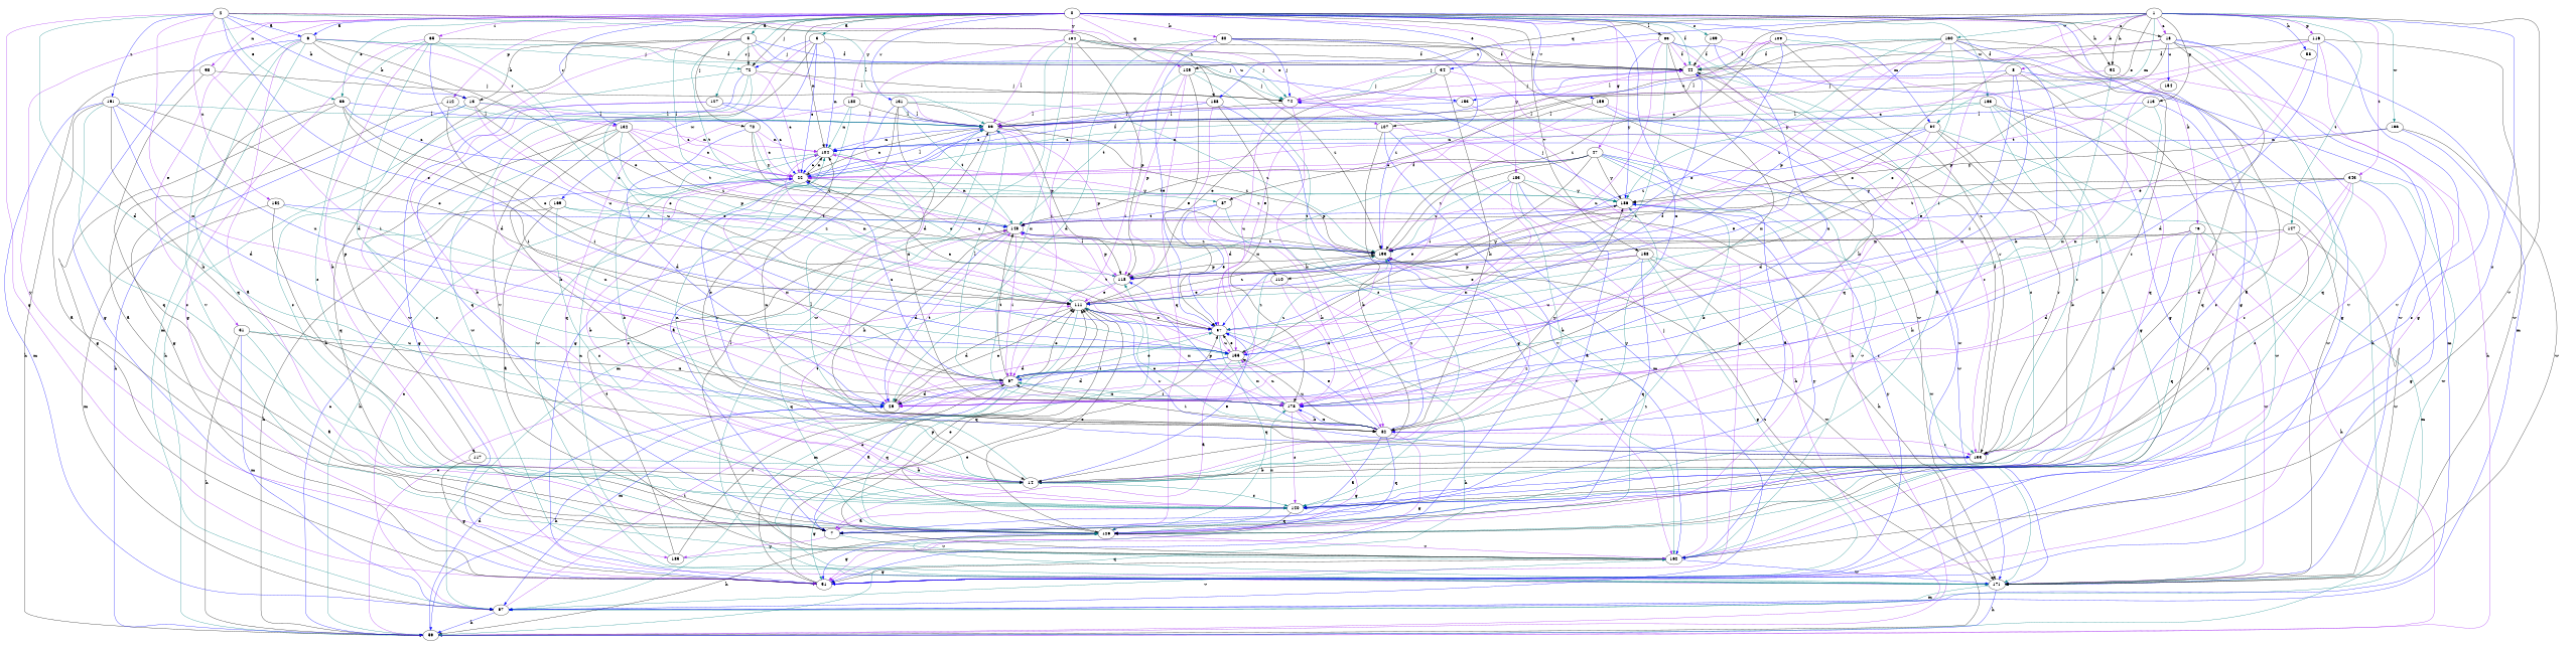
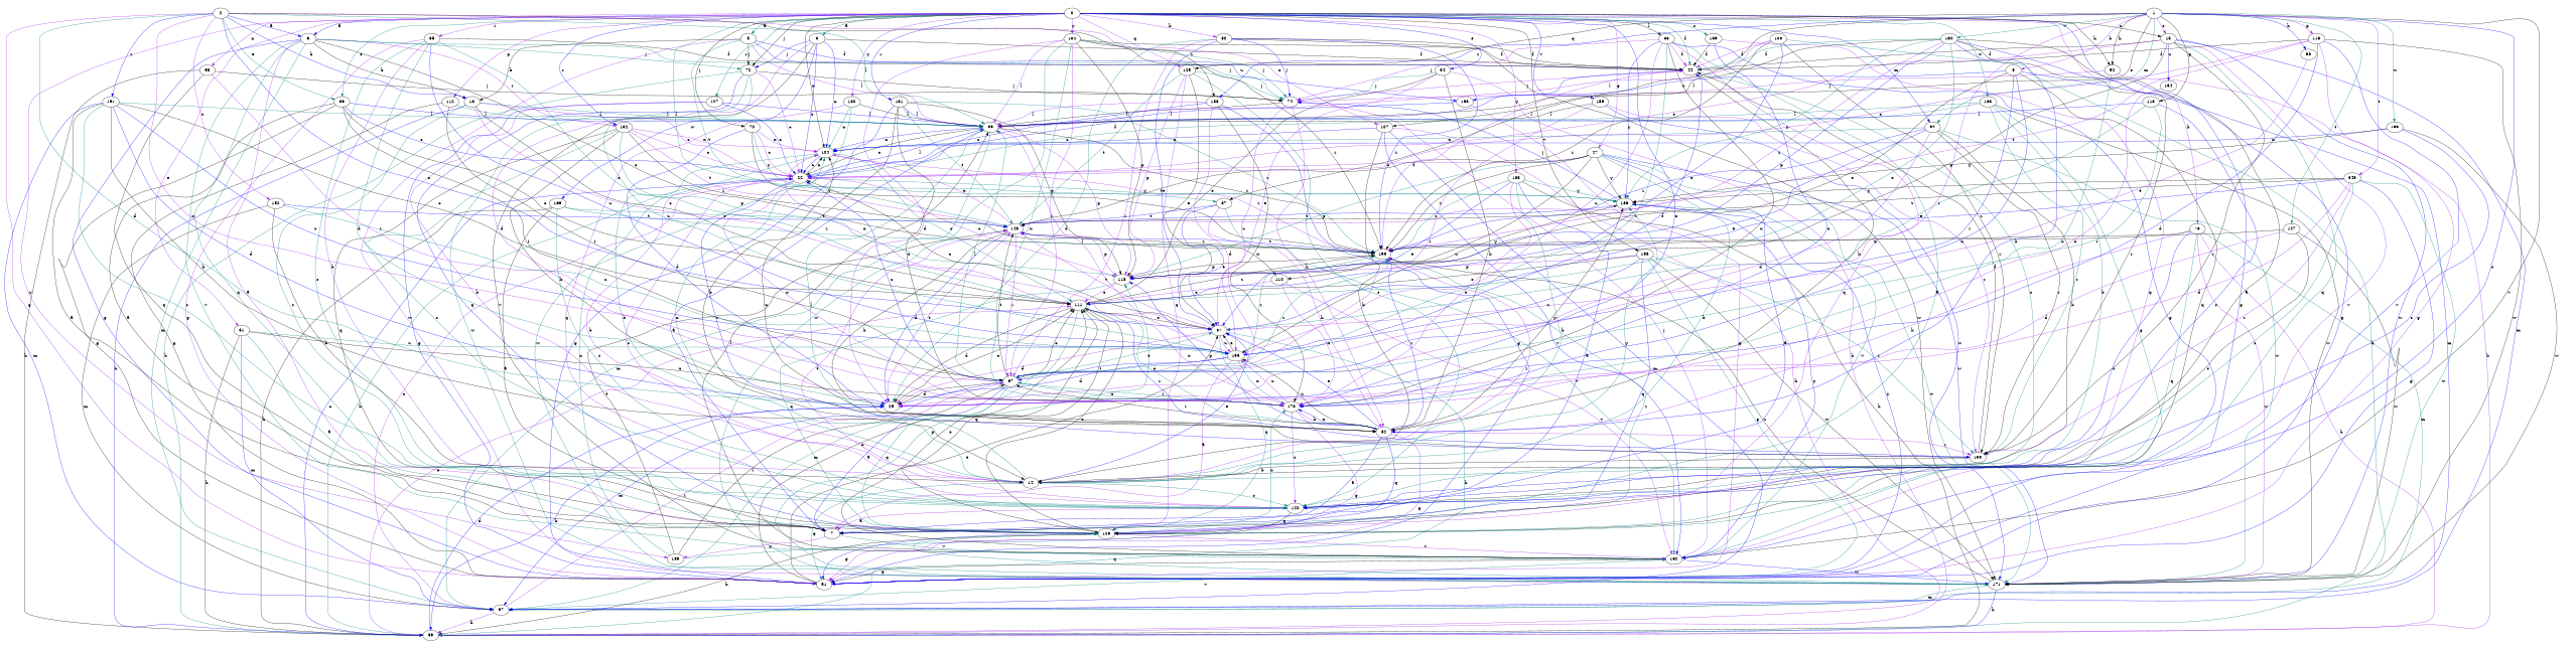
  strict digraph {
    edge [color=black]
    0
    3
    5
    6
    n5 [label=18]
    31
    34
    36
    44
    47
    51
    52
    65
    70
    72
    76
    80
    83
    87
    94
    98
    104
    112
    125
    127
    131
    132
    139
    158
    159
    163
    178
    180
    183
    184
    185
    162
    29
    22
    169
    13
    89
-   117
    148
    153
    171
    7
    74
    97
    110
    126
    118
    133
    154
    59
    155
    37
    111
    82
    67
    140
    14
    186
    193
    1
    8
    58
    107
    113
    116
    n71 [label=343]
    147
    160
    166
    188
    2
    152
    191
    109
    0 -> 3 [color=teal label=a]
    0 -> 5 [color=teal label=a]
    0 -> 6 [color=blue label=a]
    0 -> n5 [label=c]
    0 -> 31 [color=purple label=e]
    0 -> 34 [color=blue label=e]
    0 -> 36 [color=teal label=e]
    0 -> 44 [color=teal label=f]
    0 -> 47 [color=purple label=g]
    0 -> 51 [color=blue label=g]
    0 -> 52 [label=h]
    0 -> 65 [color=purple label=i]
    0 -> 70 [label=j]
    0 -> 72 [label=j]
    0 -> 76 [color=purple label=k]
    0 -> 80 [color=purple label=k]
    0 -> 83 [label=l]
    0 -> 87 [color=teal label=l]
    0 -> 94 [color=blue label=m]
    0 -> 98 [color=purple label=n]
    0 -> 104 [label=n]
    0 -> 112 [color=purple label=p]
    0 -> 125 [color=purple label=q]
    0 -> 127 [color=teal label=r]
    0 -> 131 [color=blue label=r]
    0 -> 132 [color=blue label=r]
    0 -> 139 [color=teal label=s]
    0 -> 158 [label=v]
    0 -> 159 [color=blue label=v]
    0 -> 163 [color=teal label=w]
    0 -> 178 [color=blue label=x]
    0 -> 180 [color=purple label=y]
    0 -> 183 [color=purple label=y]
    0 -> 184 [color=purple label=y]
    0 -> 185 [color=purple label=y]
    3 -> 44 [label=f]
    3 -> 72 [color=blue label=j]
    3 -> 104 [color=blue label=n]
    3 -> 162 [label=v]
    3 -> 29 [color=purple label=d]
    3 -> 22 [color=blue label=c]
    3 -> 169 [color=blue label=w]
    5 -> 44 [color=blue label=f]
    5 -> 72 [label=j]
    5 -> 13 [label=b]
    5 -> 89 [color=purple label=l]
-   5 -> 117 [label=p]
    5 -> 148 [color=teal label=t]
    5 -> 153 [color=blue label=u]
    5 -> 171 [color=purple label=w]
    6 -> 51 [color=blue label=g]
    6 -> 72 [color=teal label=j]
    6 -> 132 [color=purple label=r]
    6 -> 162 [color=teal label=v]
    6 -> 13 [label=b]
    6 -> 7 [color=purple label=a]
    6 -> 74 [color=teal label=j]
    6 -> 97 [color=teal label=m]
    6 -> 110 [label=o]
    6 -> 126 [color=teal label=q]
    n5 -> 44 [label=f]
    n5 -> 162 [color=purple label=v]
    n5 -> 22 [color=purple label=c]
    n5 -> 171 [color=blue label=w]
    n5 -> 97 [color=blue label=m]
    n5 -> 126 [color=teal label=q]
    n5 -> 118 [label=p]
    n5 -> 133 [label=r]
    n5 -> 154 [color=blue label=u]
    31 -> 178 [label=x]
    31 -> 7 [color=teal label=a]
    31 -> 97 [color=blue label=m]
    31 -> 59 [label=h]
    31 -> 155 [color=teal label=u]
    34 -> 74 [color=teal label=j]
    34 -> 59 [color=purple label=h]
    34 -> 37 [color=purple label=e]
    34 -> 111 [label=o]
    34 -> 82 [label=k]
    36 -> 51 [label=g]
    36 -> 22 [color=blue label=c]
    36 -> 89 [color=blue label=l]
    36 -> 7 [label=a]
    36 -> 111 [label=o]
    36 -> 67 [label=i]
    44 -> 74 [color=purple label=j]
    44 -> 82 [label=k]
    44 -> 140 [color=teal label=s]
    47 -> 162 [color=teal label=v]
    47 -> 22 [color=purple label=c]
    47 -> 148 [label=t]
    47 -> 171 [color=blue label=w]
    47 -> 7 [color=blue label=a]
    47 -> 118 [color=teal label=p]
    47 -> 155 [label=u]
    47 -> 14 [color=teal label=b]
    47 -> 186 [label=y]
    47 -> 193 [label=z]
    51 -> 37 [label=e]
    51 -> 111 [label=o]
    51 -> 186 [color=blue label=y]
    52 -> 178 [color=teal label=x]
    52 -> 74 [color=purple label=j]
    52 -> 59 [color=purple label=h]
    65 -> 44 [label=f]
    65 -> 51 [color=purple label=g]
    65 -> 29 [color=teal label=d]
    65 -> 155 [color=blue label=u]
    65 -> 111 [color=teal label=o]
    65 -> 140 [color=teal label=s]
    65 -> 14 [color=purple label=b]
    70 -> 104 [color=purple label=n]
    70 -> 29 [color=blue label=d]
    70 -> 22 [color=purple label=c]
    70 -> 186 [color=teal label=y]
    70 -> 193 [label=z]
    72 -> 22 [color=purple label=c]
    72 -> 171 [color=teal label=w]
    72 -> 74 [label=j]
    72 -> 126 [color=blue label=q]
    72 -> 59 [color=teal label=h]
    72 -> 155 [color=teal label=u]
    76 -> 171 [color=purple label=w]
    76 -> 97 [color=teal label=m]
    76 -> 126 [color=teal label=q]
    76 -> 59 [color=purple label=h]
    76 -> 82 [color=purple label=k]
    76 -> 140 [color=blue label=s]
    76 -> 193 [label=z]
    80 -> 44 [label=f]
    80 -> 29 [color=teal label=d]
    80 -> 171 [label=w]
    80 -> 74 [color=blue label=j]
    80 -> 37 [color=blue label=e]
    80 -> 67 [color=purple label=i]
    80 -> 193 [color=blue label=z]
    83 -> 44 [color=purple label=f]
    83 -> 51 [color=blue label=g]
    83 -> 178 [label=x]
    83 -> 7 [color=teal label=a]
    83 -> 74 [color=purple label=j]
    83 -> 126 [color=purple label=q]
    83 -> 155 [color=purple label=u]
    83 -> 67 [color=teal label=i]
    83 -> 186 [color=blue label=y]
    87 -> 162 [color=teal label=v]
    87 -> 148 [color=blue label=t]
    87 -> 37 [color=blue label=e]
    87 -> 82 [color=purple label=k]
    94 -> 104 [color=teal label=n]
    94 -> 29 [color=purple label=d]
    94 -> 171 [color=teal label=w]
    94 -> 133 [label=r]
    94 -> 37 [color=blue label=e]
    94 -> 14 [label=b]
    94 -> 193 [color=blue label=z]
    98 -> 74 [label=j]
    98 -> 126 [label=q]
    98 -> 59 [label=h]
    98 -> 67 [color=purple label=i]
    104 -> 22 [color=blue label=c]
    104 -> 111 [color=teal label=o]
    104 -> 14 [color=teal label=b]
    104 -> 193 [color=purple label=z]
    112 -> 51 [label=g]
    112 -> 89 [color=teal label=l]
    112 -> 67 [label=i]
    125 -> 148 [color=teal label=t]
    125 -> 74 [color=teal label=j]
    125 -> 126 [color=purple label=q]
    125 -> 118 [color=purple label=p]
    125 -> 37 [label=e]
    125 -> 140 [color=teal label=s]
    127 -> 51 [color=blue label=g]
    127 -> 22 [color=blue label=c]
    127 -> 89 [color=blue label=l]
    127 -> 14 [color=purple label=b]
    131 -> 51 [color=blue label=g]
    131 -> 178 [label=x]
    131 -> 89 [color=blue label=l]
    131 -> 148 [color=teal label=t]
    131 -> 118 [label=p]
    131 -> 14 [label=b]
    131 -> 193 [color=teal label=z]
    132 -> 104 [color=purple label=n]
    132 -> 22 [color=purple label=c]
    132 -> 148 [color=purple label=t]
    132 -> 126 [label=q]
    132 -> 118 [color=teal label=p]
    132 -> 82 [label=k]
    132 -> 140 [color=teal label=s]
    132 -> 193 [label=z]
    139 -> 44 [label=f]
    139 -> 178 [color=blue label=x]
    139 -> 126 [color=purple label=q]
    158 -> 51 [color=teal label=g]
    158 -> 171 [label=w]
    158 -> 126 [color=blue label=q]
    158 -> 118 [color=purple label=p]
    158 -> 133 [color=teal label=r]
    158 -> 155 [color=blue label=u]
    158 -> 111 [label=o]
    159 -> 89 [label=l]
    159 -> 171 [color=blue label=w]
    159 -> 133 [color=purple label=r]
    159 -> 67 [color=purple label=i]
    163 -> 162 [color=teal label=g]
    163 -> 22 [color=teal label=c]
    163 -> 89 [color=teal label=l]
    163 -> 171 [label=w]
    163 -> 133 [color=teal label=r]
    163 -> 14 [color=teal label=b]
    178 -> 51 [color=purple label=g]
    178 -> 155 [color=purple label=u]
    178 -> 82 [color=purple label=k]
    178 -> 67 [color=teal label=i]
    178 -> 140 [color=purple label=s]
    180 -> 104 [color=teal label=n]
    180 -> 89 [label=l]
    180 -> 171 [color=teal label=w]
    180 -> 126 [color=purple label=q]
    183 -> 178 [color=purple label=x]
    183 -> 7 [color=blue label=a]
    183 -> 59 [label=h]
    183 -> 37 [color=blue label=e]
    183 -> 14 [color=teal label=b]
    183 -> 186 [color=teal label=y]
    183 -> 193 [color=teal label=z]
    184 -> 44 [label=f]
    184 -> 178 [color=teal label=x]
    184 -> 29 [color=purple label=d]
    184 -> 89 [color=purple label=l]
    184 -> 171 [color=teal label=w]
    184 -> 74 [color=teal label=j]
    184 -> 118 [label=p]
    184 -> 67 [color=purple label=i]
    184 -> 193 [label=z]
    185 -> 104 [color=teal label=n]
    185 -> 148 [label=t]
    185 -> 67 [label=i]
    185 -> 193 [color=teal label=z]
    162 -> 51 [label=g]
    162 -> 89 [label=l]
    162 -> 171 [color=blue label=w]
    162 -> 74 [color=purple label=j]
    162 -> 111 [label=o]
    162 -> 186 [color=blue label=y]
    29 -> 148 [color=purple label=t]
    29 -> 59 [color=blue label=h]
    29 -> 111 [label=o]
    22 -> 44 [color=blue label=f]
    22 -> 104 [label=n]
    22 -> 178 [color=purple label=x]
    22 -> 89 [color=blue label=l]
    22 -> 133 [color=blue label=r]
    22 -> 59 [color=teal label=h]
    22 -> 140 [color=purple label=s]
    22 -> 14 [color=purple label=b]
    22 -> 186 [color=teal label=y]
    169 -> 148 [color=teal label=t]
    169 -> 7 [label=a]
    169 -> 59 [label=h]
    169 -> 140 [color=teal label=s]
    169 -> 193 [color=teal label=z]
    13 -> 22 [color=purple label=c]
    13 -> 89 [color=teal label=l]
    13 -> 59 [color=blue label=h]
    13 -> 37 [color=purple label=e]
    13 -> 111 [label=o]
    13 -> 140 [color=teal label=s]
    89 -> 104 [color=blue label=n]
    89 -> 22 [label=c]
    89 -> 7 [color=blue label=a]
    89 -> 97 [color=teal label=m]
    89 -> 118 [color=purple label=p]
    89 -> 193 [label=z]
-   117 -> 51 [label=g]
-   117 -> 14 [color=teal label=b]
    148 -> 104 [color=purple label=n]
    148 -> 29 [color=blue label=d]
    148 -> 118 [color=purple label=p]
    148 -> 82 [label=k]
    148 -> 67 [color=purple label=i]
    148 -> 193 [label=z]
    153 -> 51 [color=purple label=g]
    153 -> 89 [color=blue label=l]
    171 -> 97 [color=teal label=m]
    171 -> 126 [color=teal label=q]
    171 -> 118 [color=teal label=p]
    171 -> 59 [color=blue label=h]
    171 -> 193 [label=z]
    7 -> 185 [color=purple label=y]
    7 -> 162 [color=teal label=v]
    74 -> 89 [label=l]
    74 -> 155 [color=purple label=u]
    74 -> 82 [color=purple label=k]
    97 -> 162 [color=teal label=v]
    97 -> 22 [color=purple label=c]
-   97 -> 59 [color=blue label=h]
+   97 -> 59 [color=purple label=h]
    97 -> 67 [color=purple label=i]
    110 -> 178 [color=purple label=x]
    110 -> 162 [color=purple label=v]
    110 -> 111 [color=purple label=o]
    126 -> 51 [color=blue label=g]
    126 -> 178 [color=teal label=x]
    126 -> 162 [color=purple label=v]
    126 -> 59 [label=h]
    126 -> 111 [label=o]
    118 -> 22 [color=purple label=c]
    118 -> 126 [color=teal label=q]
    118 -> 111 [color=purple label=o]
    118 -> 186 [label=y]
    133 -> 44 [label=f]
    133 -> 104 [label=n]
    133 -> 14 [label=b]
    154 -> 178 [color=purple label=x]
    59 -> 29 [color=blue label=d]
    59 -> 22 [color=blue label=c]
    59 -> 111 [color=purple label=o]
    155 -> 44 [color=blue label=f]
    155 -> 178 [color=teal label=x]
    155 -> 29 [color=blue label=d]
    155 -> 89 [color=purple label=l]
    155 -> 7 [color=purple label=a]
    155 -> 37 [label=e]
    155 -> 67 [color=blue label=i]
    155 -> 193 [color=teal label=z]
    37 -> 29 [color=purple label=d]
    37 -> 22 [label=c]
    37 -> 148 [color=purple label=t]
    37 -> 126 [color=teal label=q]
    37 -> 59 [color=teal label=h]
    37 -> 155 [color=purple label=u]
    111 -> 104 [color=purple label=n]
    111 -> 178 [color=purple label=x]
    111 -> 29 [label=d]
    111 -> 97 [color=teal label=m]
    111 -> 126 [label=q]
    111 -> 133 [color=blue label=r]
    111 -> 37 [label=e]
    111 -> 193 [label=z]
    82 -> 51 [color=purple label=g]
    82 -> 178 [color=blue label=x]
    82 -> 7 [color=blue label=a]
    82 -> 126 [color=blue label=q]
    82 -> 118 [color=blue label=p]
    82 -> 133 [color=purple label=r]
    82 -> 155 [label=u]
    82 -> 37 [color=blue label=e]
    82 -> 111 [color=teal label=o]
    82 -> 67 [label=i]
    82 -> 186 [label=y]
    82 -> 193 [color=blue label=z]
    67 -> 178 [color=teal label=x]
    67 -> 29 [label=d]
    67 -> 22 [color=blue label=c]
    67 -> 89 [color=teal label=l]
    67 -> 148 [label=t]
    67 -> 7 [color=blue label=a]
    67 -> 97 [color=blue label=m]
    67 -> 126 [color=teal label=q]
    67 -> 37 [color=teal label=e]
    67 -> 111 [label=o]
    67 -> 193 [color=teal label=z]
    140 -> 148 [color=purple label=t]
    140 -> 7 [color=purple label=a]
    140 -> 126 [label=q]
    14 -> 51 [color=teal label=g]
    14 -> 104 [color=teal label=n]
    14 -> 89 [color=teal label=l]
    14 -> 37 [color=blue label=e]
    14 -> 140 [color=teal label=s]
    14 -> 186 [color=teal label=y]
    14 -> 193 [color=purple label=z]
    186 -> 148 [color=blue label=t]
    186 -> 171 [color=teal label=w]
    186 -> 74 [color=blue label=j]
    193 -> 44 [color=purple label=f]
    193 -> 148 [color=blue label=t]
    193 -> 118 [label=p]
    1 -> n5 [color=purple label=c]
    1 -> 52 [label=h]
    1 -> 87 [label=l]
    1 -> 94 [color=teal label=m]
    1 -> 125 [label=q]
    1 -> 162 [label=v]
    1 -> 67 [color=purple label=i]
    1 -> 140 [color=blue label=s]
    1 -> 8 [color=purple label=b]
    1 -> 58 [color=blue label=h]
    1 -> 107 [label=o]
    1 -> 113 [label=p]
    1 -> 116 [color=purple label=p]
    1 -> n71 [color=purple label=t]
    1 -> 147 [color=teal label=t]
    1 -> 160 [color=teal label=v]
    1 -> 166 [color=teal label=w]
    1 -> 188 [color=blue label=z]
    8 -> 178 [color=blue label=x]
    8 -> 153 [color=blue label=u]
    8 -> 97 [color=blue label=m]
    8 -> 110 [label=o]
    8 -> 126 [label=q]
    8 -> 67 [color=blue label=i]
    58 -> 37 [color=purple label=e]
    107 -> 104 [color=blue label=n]
    107 -> 162 [color=blue label=v]
    107 -> 97 [color=blue label=m]
    107 -> 59 [color=purple label=h]
    107 -> 14 [label=b]
    113 -> 89 [color=blue label=l]
    113 -> 37 [color=teal label=e]
    113 -> 67 [color=teal label=i]
    113 -> 140 [color=blue label=s]
    116 -> 44 [label=f]
    116 -> 51 [color=purple label=g]
    116 -> 162 [color=blue label=v]
    116 -> 29 [color=blue label=d]
    116 -> 22 [color=purple label=c]
    116 -> 148 [color=purple label=t]
    116 -> 171 [label=w]
    n71 -> 51 [color=blue label=g]
    n71 -> 29 [color=purple label=d]
    n71 -> 148 [label=t]
    n71 -> 171 [color=teal label=w]
    n71 -> 133 [color=purple label=r]
    n71 -> 140 [color=teal label=s]
    n71 -> 186 [label=y]
    n71 -> 193 [color=blue label=z]
    147 -> 29 [color=purple label=d]
    147 -> 171 [label=w]
    147 -> 140 [label=s]
    147 -> 193 [label=z]
    160 -> 44 [color=teal label=f]
    160 -> 51 [color=blue label=g]
    160 -> 89 [label=l]
    160 -> 7 [label=a]
    160 -> 118 [color=blue label=p]
    160 -> 133 [label=r]
    160 -> 111 [color=teal label=o]
    160 -> 82 [color=blue label=k]
    160 -> 186 [color=teal label=y]
    160 -> 193 [color=purple label=z]
    166 -> 104 [color=blue label=n]
    166 -> 171 [label=w]
    166 -> 140 [color=blue label=s]
    166 -> 186 [label=y]
    188 -> 51 [color=blue label=g]
    188 -> 178 [label=x]
    188 -> 29 [color=purple label=d]
    188 -> 22 [color=blue label=c]
    188 -> 89 [color=purple label=l]
    2 -> 6 [color=blue label=a]
    2 -> 36 [color=teal label=e]
    2 -> 51 [color=purple label=g]
    2 -> 178 [color=purple label=x]
    2 -> 29 [color=teal label=d]
    2 -> 13 [color=blue label=b]
    2 -> 89 [color=teal label=l]
    2 -> 37 [color=blue label=e]
    2 -> 107 [color=purple label=o]
    2 -> 188 [label=z]
    2 -> 152 [color=purple label=u]
    2 -> 191 [color=blue label=z]
    152 -> 148 [color=blue label=t]
    152 -> 97 [label=m]
    152 -> 155 [color=teal label=u]
    152 -> 14 [label=b]
    191 -> 29 [color=blue label=d]
    191 -> 89 [color=teal label=l]
    191 -> 7 [label=a]
    191 -> 97 [color=blue label=m]
    191 -> 155 [color=blue label=u]
    191 -> 111 [label=o]
    191 -> 82 [label=k]
    191 -> 140 [color=teal label=s]
    109 -> 44 [color=purple label=f]
    109 -> 89 [color=purple label=l]
    109 -> 133 [label=r]
    109 -> 59 [color=teal label=h]
    109 -> 111 [color=blue label=o]
    109 -> 193 [label=z]
  }
